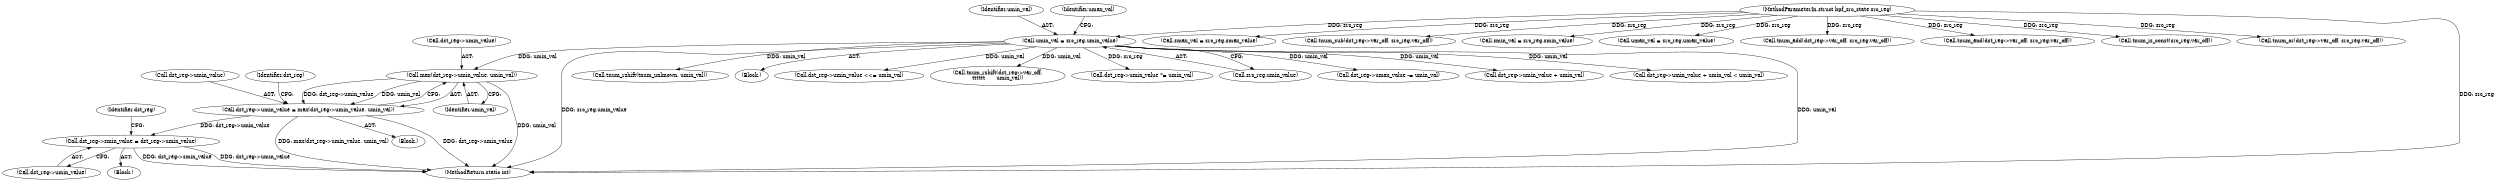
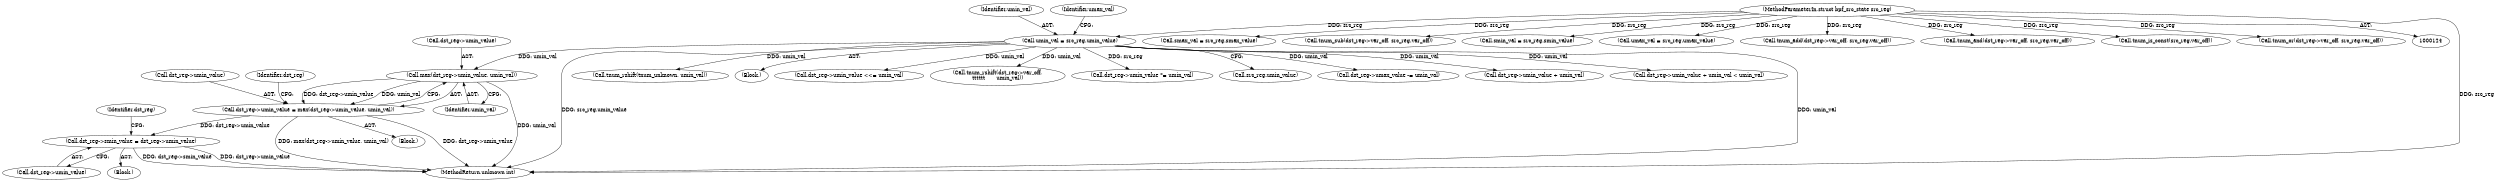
  digraph {
    n1 [label="(Call,max(dst_reg->umin_value, umin_val))"]
    n2 [label="(Call,dst_reg->umin_value = max(dst_reg->umin_value, umin_val))"]
    n3 [label="(Identifier,umin_val)"]
-   n4 [label="(MethodReturn,static int)"]
+   n4 [label="(MethodReturn,unknown int)"]
    n5 [label="(Call,dst_reg->smin_value = dst_reg->umin_value)"]
    n6 [label="(Block,)"]
    n7 [label="(Call,umin_val = src_reg.umin_value)"]
    n8 [label="(Call,tnum_rshift(tnum_unknown, umin_val))"]
    n9 [label="(Block,)"]
    n10 [label="(Call,dst_reg->umin_value <<= umin_val)"]
    n11 [label="(Call,tnum_rshift(dst_reg->var_off,\n\t\t\t\t\t\t       umin_val))"]
    n12 [label="(Call,dst_reg->umin_value *= umin_val)"]
    n13 [label="(Call,src_reg.umin_value)"]
    n14 [label="(Call,dst_reg->umax_value -= umin_val)"]
    n15 [label="(Call,dst_reg->umin_value + umin_val)"]
    n16 [label="(Call,dst_reg->umin_value + umin_val < umin_val)"]
    n17 [label="(MethodParameterIn,struct bpf_src_state src_reg)"]
    n18 [label="(Call,smax_val = src_reg.smax_value)"]
    n19 [label="(Call,tnum_sub(dst_reg->var_off, src_reg.var_off))"]
    n20 [label="(Call,smin_val = src_reg.smin_value)"]
    n21 [label="(Call,umax_val = src_reg.umax_value)"]
    n22 [label="(Call,tnum_add(dst_reg->var_off, src_reg.var_off))"]
    n23 [label="(Call,tnum_and(dst_reg->var_off, src_reg.var_off))"]
    n24 [label="(Call,tnum_is_const(src_reg.var_off))"]
    n25 [label="(Call,tnum_or(dst_reg->var_off, src_reg.var_off))"]
+   1000124
    n27 [label="(Call,dst_reg->umin_value)"]
    n28 [label="(Block,)"]
    n29 [label="(Identifier,dst_reg)"]
    n30 [label="(Identifier,umax_val)"]
    n31 [label="(Call,dst_reg->umin_value)"]
    n32 [label="(Identifier,umin_val)"]
    n33 [label="(Call,dst_reg->umin_value)"]
    n34 [label="(Identifier,dst_reg)"]
    n1 -> n2 [label="AST: "]
    n1 -> n2 [label="DDG: dst_reg->umin_value"]
    n1 -> n2 [label="DDG: umin_val"]
    n1 -> n3 [label="CFG: "]
    n1 -> n4 [label="DDG: umin_val"]
    n2 -> n1 [label="CFG: "]
    n2 -> n4 [label="DDG: dst_reg->umin_value"]
    n2 -> n4 [label="DDG: max(dst_reg->umin_value, umin_val)"]
    n2 -> n5 [label="DDG: dst_reg->umin_value"]
    n2 -> n6 [label="AST: "]
    n3 -> n1 [label="AST: "]
    n5 -> n4 [label="DDG: dst_reg->smin_value"]
    n5 -> n4 [label="DDG: dst_reg->umin_value"]
    n5 -> n27 [label="CFG: "]
    n5 -> n28 [label="AST: "]
    n7 -> n1 [label="DDG: umin_val"]
    n7 -> n4 [label="DDG: umin_val"]
    n7 -> n4 [label="DDG: src_reg.umin_value"]
    n7 -> n8 [label="DDG: umin_val"]
    n7 -> n9 [label="AST: "]
    n7 -> n10 [label="DDG: umin_val"]
    n7 -> n11 [label="DDG: umin_val"]
    n7 -> n12 [label="DDG: src_reg"]
    n7 -> n13 [label="CFG: "]
    n7 -> n14 [label="DDG: umin_val"]
    n7 -> n15 [label="DDG: umin_val"]
    n7 -> n16 [label="DDG: umin_val"]
-   n13 -> n7 [label="AST: "]
    n17 -> n4 [label="DDG: src_reg"]
    n17 -> n7 [label="DDG: src_reg"]
    n17 -> n18 [label="DDG: src_reg"]
    n17 -> n19 [label="DDG: src_reg"]
    n17 -> n20 [label="DDG: src_reg"]
    n17 -> n21 [label="DDG: src_reg"]
    n17 -> n22 [label="DDG: src_reg"]
    n17 -> n23 [label="DDG: src_reg"]
    n17 -> n24 [label="DDG: src_reg"]
    n17 -> n25 [label="DDG: src_reg"]
+   n17 -> 1000124 [label="AST: "]
    n27 -> n5 [label="AST: "]
    n29 -> n5 [label="CFG: "]
    n30 -> n7 [label="CFG: "]
    n31 -> n2 [label="AST: "]
    n32 -> n7 [label="AST: "]
    n33 -> n1 [label="AST: "]
    n34 -> n2 [label="CFG: "]
  }
